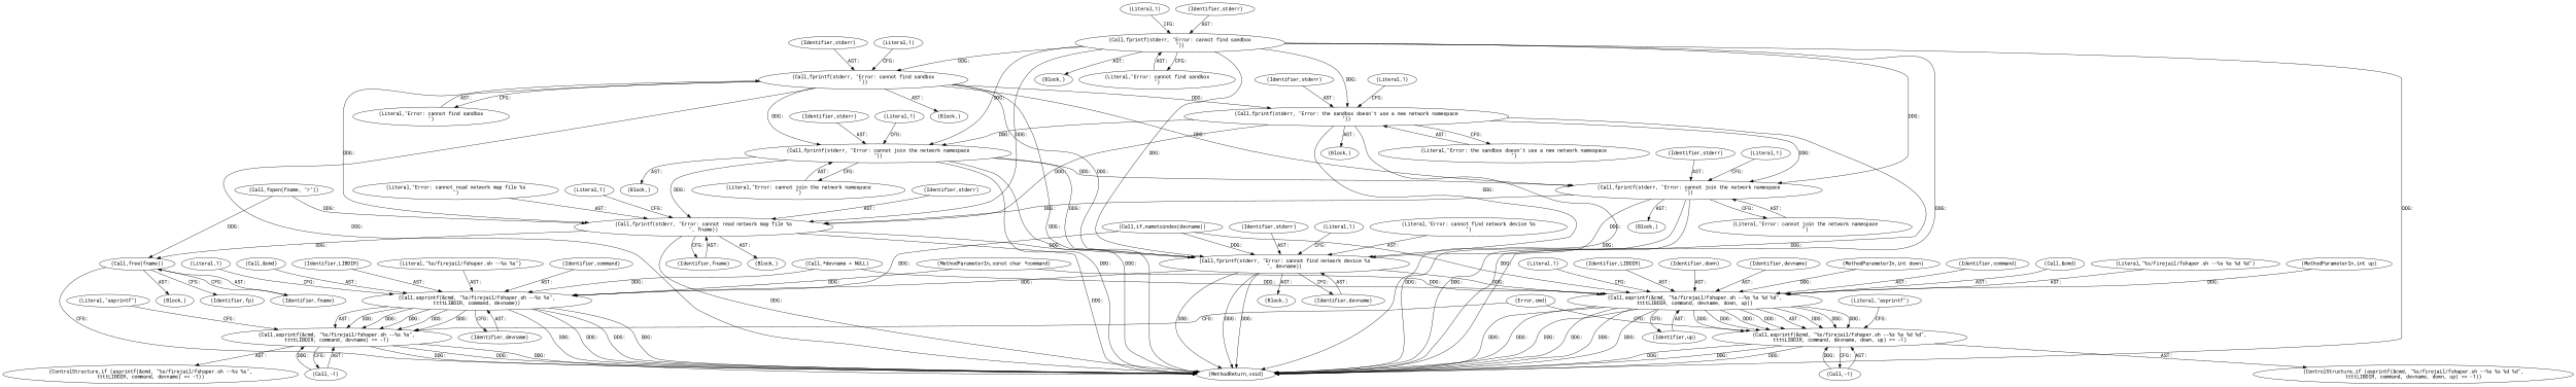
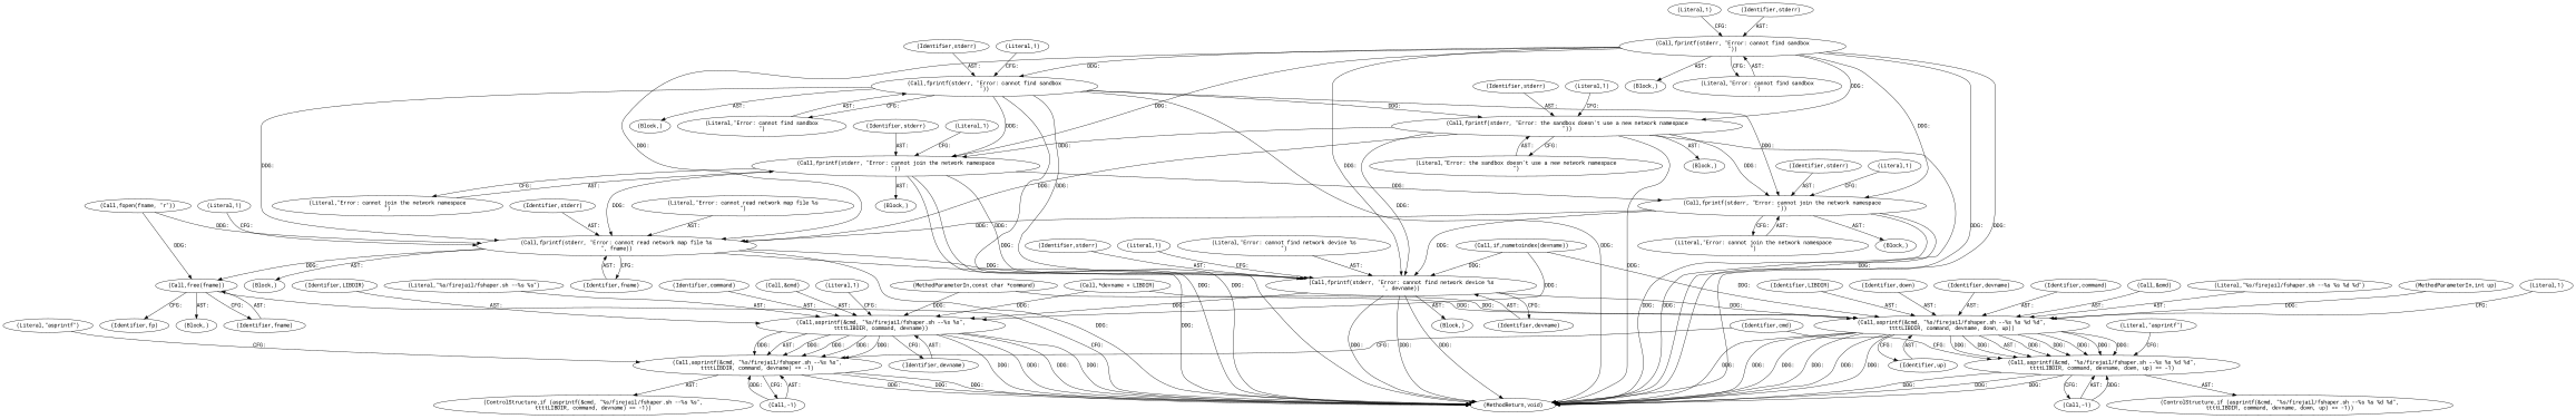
  digraph {
    fontname="Roboto Mono"
    node [fontname="Roboto Mono"]
    edge [fontname="Roboto Mono"]
    n1 [label="(Call,fprintf(stderr, \"Error: cannot find sandbox\n\"))"]
    n2 [label="(Call,fprintf(stderr, \"Error: cannot find sandbox\n\"))"]
    n3 [label="(Call,fprintf(stderr, \"Error: the sandbox doesn't use a new network namespace\n\"))"]
    n4 [label="(Call,fprintf(stderr, \"Error: cannot join the network namespace\n\"))"]
    n5 [label="(Call,fprintf(stderr, \"Error: cannot join the network namespace\n\"))"]
    n6 [label="(Call,fprintf(stderr, \"Error: cannot read network map file %s\n\", fname))"]
    n7 [label="(Call,fprintf(stderr, \"Error: cannot find network device %s\n\", devname))"]
    n8 [label="(Block,)"]
    n9 [label="(Literal,\"Error: cannot find sandbox\n\")"]
    n10 [label="(MethodReturn,void)"]
    n11 [label="(Literal,\"Error: cannot find sandbox\n\")"]
    n12 [label="(Block,)"]
    n13 [label="(Block,)"]
    n14 [label="(Literal,\"Error: the sandbox doesn't use a new network namespace\n\")"]
    n15 [label="(Block,)"]
    n16 [label="(Literal,\"Error: cannot join the network namespace\n\")"]
    n17 [label="(Literal,\"Error: cannot join the network namespace\n\")"]
    n18 [label="(Block,)"]
    n19 [label="(Call,free(fname))"]
    n20 [label="(Block,)"]
    n21 [label="(Identifier,fname)"]
    n22 [label="(Call,asprintf(&cmd, \"%s/firejail/fshaper.sh --%s %s %d %d\",\n\t\t\t\tLIBDIR, command, devname, down, up))"]
    n23 [label="(Call,asprintf(&cmd, \"%s/firejail/fshaper.sh --%s %s\",\n\t\t\t\tLIBDIR, command, devname))"]
    n24 [label="(Block,)"]
    n25 [label="(Identifier,devname)"]
    n26 [label="(Block,)"]
    n27 [label="(Identifier,fname)"]
    n28 [label="(Identifier,fp)"]
    n29 [label="(Call,asprintf(&cmd, \"%s/firejail/fshaper.sh --%s %s %d %d\",\n\t\t\t\tLIBDIR, command, devname, down, up) == -1)"]
    n30 [label="(Identifier,up)"]
    n31 [label="(Call,asprintf(&cmd, \"%s/firejail/fshaper.sh --%s %s\",\n\t\t\t\tLIBDIR, command, devname) == -1)"]
    n32 [label="(Identifier,devname)"]
    n33 [label="(ControlStructure,if (asprintf(&cmd, \"%s/firejail/fshaper.sh --%s %s %d %d\",\n\t\t\t\tLIBDIR, command, devname, down, up) == -1))"]
    n34 [label="(Call,-1)"]
    n35 [label="(ControlStructure,if (asprintf(&cmd, \"%s/firejail/fshaper.sh --%s %s\",\n\t\t\t\tLIBDIR, command, devname) == -1))"]
    n36 [label="(Call,-1)"]
    n37 [label="(Identifier,LIBDIR)"]
    n38 [label="(Identifier,down)"]
    n39 [label="(Identifier,command)"]
    n40 [label="(Literal,1)"]
-   n41 [label="(Call,*devname = NULL)"]
+   n41 [label="(Call,*devname = LIBDIR)"]
    n42 [label="(Identifier,devname)"]
    n43 [label="(Literal,1)"]
    n44 [label="(Literal,\"Error: cannot find network device %s\n\")"]
    n45 [label="(Literal,\"asprintf\")"]
-   n46 [label="(MethodParameterIn,int down)"]
    n47 [label="(Identifier,stderr)"]
    n48 [label="(Call,if_nametoindex(devname))"]
    n49 [label="(Identifier,stderr)"]
    n50 [label="(Literal,\"Error: cannot read network map file %s\n\")"]
    n51 [label="(Identifier,stderr)"]
    n52 [label="(Identifier,stderr)"]
    n53 [label="(Identifier,stderr)"]
    n54 [label="(Call,&cmd)"]
    n55 [label="(Identifier,command)"]
    n56 [label="(Identifier,stderr)"]
    n57 [label="(Literal,1)"]
    n58 [label="(Literal,1)"]
    n59 [label="(Literal,1)"]
    n60 [label="(Identifier,LIBDIR)"]
    n61 [label="(Call,&cmd)"]
    n62 [label="(Call,fopen(fname, \"r\"))"]
    n63 [label="(Literal,\"%s/firejail/fshaper.sh --%s %s %d %d\")"]
    n64 [label="(Identifier,stderr)"]
    n65 [label="(Literal,1)"]
    n66 [label="(Literal,1)"]
    n67 [label="(Literal,\"asprintf\")"]
    n68 [label="(Literal,1)"]
-   n69 [label="(Error,cmd)"]
+   n69 [label="(Identifier,cmd)"]
    n70 [label="(MethodParameterIn,int up)"]
    n71 [label="(Literal,1)"]
    n72 [label="(Literal,\"%s/firejail/fshaper.sh --%s %s\")"]
    n73 [label="(MethodParameterIn,const char *command)"]
    n1 -> n2 [label="DDG: "]
    n1 -> n3 [label="DDG: "]
    n1 -> n4 [label="DDG: "]
    n1 -> n5 [label="DDG: "]
    n1 -> n6 [label="DDG: "]
    n1 -> n7 [label="DDG: "]
    n1 -> n8 [label="AST: "]
    n1 -> n9 [label="CFG: "]
    n1 -> n10 [label="DDG: "]
    n1 -> n10 [label="DDG: "]
    n2 -> n3 [label="DDG: "]
    n2 -> n4 [label="DDG: "]
    n2 -> n5 [label="DDG: "]
    n2 -> n6 [label="DDG: "]
    n2 -> n7 [label="DDG: "]
    n2 -> n10 [label="DDG: "]
    n2 -> n10 [label="DDG: "]
    n2 -> n11 [label="CFG: "]
    n2 -> n12 [label="AST: "]
    n3 -> n4 [label="DDG: "]
    n3 -> n5 [label="DDG: "]
    n3 -> n6 [label="DDG: "]
    n3 -> n7 [label="DDG: "]
    n3 -> n10 [label="DDG: "]
    n3 -> n10 [label="DDG: "]
    n3 -> n13 [label="AST: "]
    n3 -> n14 [label="CFG: "]
    n4 -> n5 [label="DDG: "]
    n4 -> n6 [label="DDG: "]
    n4 -> n7 [label="DDG: "]
    n4 -> n10 [label="DDG: "]
    n4 -> n10 [label="DDG: "]
    n4 -> n15 [label="AST: "]
    n4 -> n16 [label="CFG: "]
    n5 -> n6 [label="DDG: "]
    n5 -> n7 [label="DDG: "]
    n5 -> n10 [label="DDG: "]
    n5 -> n10 [label="DDG: "]
    n5 -> n17 [label="CFG: "]
    n5 -> n18 [label="AST: "]
    n6 -> n7 [label="DDG: "]
    n6 -> n10 [label="DDG: "]
    n6 -> n10 [label="DDG: "]
    n6 -> n19 [label="DDG: "]
    n6 -> n20 [label="AST: "]
    n6 -> n21 [label="CFG: "]
    n7 -> n10 [label="DDG: "]
    n7 -> n10 [label="DDG: "]
    n7 -> n10 [label="DDG: "]
    n7 -> n22 [label="DDG: "]
    n7 -> n23 [label="DDG: "]
    n7 -> n24 [label="AST: "]
    n7 -> n25 [label="CFG: "]
    n9 -> n1 [label="AST: "]
    n11 -> n2 [label="AST: "]
    n14 -> n3 [label="AST: "]
    n16 -> n4 [label="AST: "]
    n17 -> n5 [label="AST: "]
    n19 -> n10 [label="CFG: "]
    n19 -> n26 [label="AST: "]
    n19 -> n27 [label="CFG: "]
    n19 -> n28 [label="CFG: "]
    n21 -> n6 [label="AST: "]
    n22 -> n10 [label="DDG: "]
    n22 -> n10 [label="DDG: "]
    n22 -> n10 [label="DDG: "]
    n22 -> n10 [label="DDG: "]
    n22 -> n10 [label="DDG: "]
    n22 -> n10 [label="DDG: "]
    n22 -> n29 [label="AST: "]
    n22 -> n29 [label="DDG: "]
    n22 -> n29 [label="DDG: "]
    n22 -> n29 [label="DDG: "]
    n22 -> n29 [label="DDG: "]
    n22 -> n29 [label="DDG: "]
    n22 -> n29 [label="DDG: "]
    n22 -> n29 [label="DDG: "]
    n22 -> n30 [label="CFG: "]
    n23 -> n10 [label="DDG: "]
    n23 -> n10 [label="DDG: "]
    n23 -> n10 [label="DDG: "]
    n23 -> n10 [label="DDG: "]
    n23 -> n31 [label="AST: "]
    n23 -> n31 [label="DDG: "]
    n23 -> n31 [label="DDG: "]
    n23 -> n31 [label="DDG: "]
    n23 -> n31 [label="DDG: "]
    n23 -> n31 [label="DDG: "]
    n23 -> n32 [label="CFG: "]
    n25 -> n7 [label="AST: "]
    n27 -> n19 [label="AST: "]
    n29 -> n10 [label="DDG: "]
    n29 -> n10 [label="DDG: "]
    n29 -> n10 [label="DDG: "]
    n29 -> n33 [label="AST: "]
    n29 -> n34 [label="CFG: "]
    n30 -> n22 [label="AST: "]
    n31 -> n10 [label="DDG: "]
    n31 -> n10 [label="DDG: "]
    n31 -> n10 [label="DDG: "]
    n31 -> n35 [label="AST: "]
    n31 -> n36 [label="CFG: "]
    n32 -> n23 [label="AST: "]
    n34 -> n29 [label="AST: "]
    n34 -> n29 [label="DDG: "]
    n36 -> n31 [label="AST: "]
    n36 -> n31 [label="DDG: "]
    n37 -> n22 [label="AST: "]
    n38 -> n22 [label="AST: "]
    n39 -> n23 [label="AST: "]
    n40 -> n4 [label="CFG: "]
    n41 -> n22 [label="DDG: "]
    n41 -> n23 [label="DDG: "]
    n42 -> n22 [label="AST: "]
    n43 -> n1 [label="CFG: "]
    n44 -> n7 [label="AST: "]
    n45 -> n31 [label="CFG: "]
-   n46 -> n22 [label="DDG: "]
    n47 -> n6 [label="AST: "]
    n48 -> n7 [label="DDG: "]
    n48 -> n22 [label="DDG: "]
    n48 -> n23 [label="DDG: "]
    n49 -> n3 [label="AST: "]
    n50 -> n6 [label="AST: "]
    n51 -> n2 [label="AST: "]
    n52 -> n7 [label="AST: "]
    n53 -> n1 [label="AST: "]
    n54 -> n23 [label="AST: "]
    n55 -> n22 [label="AST: "]
    n56 -> n5 [label="AST: "]
    n57 -> n23 [label="CFG: "]
    n58 -> n3 [label="CFG: "]
    n59 -> n7 [label="CFG: "]
    n60 -> n23 [label="AST: "]
    n61 -> n22 [label="AST: "]
    n62 -> n6 [label="DDG: "]
    n62 -> n19 [label="DDG: "]
    n63 -> n22 [label="AST: "]
    n64 -> n4 [label="AST: "]
    n65 -> n2 [label="CFG: "]
    n66 -> n5 [label="CFG: "]
    n67 -> n29 [label="CFG: "]
    n68 -> n6 [label="CFG: "]
    n69 -> n29 [label="CFG: "]
    n69 -> n31 [label="CFG: "]
    n70 -> n22 [label="DDG: "]
    n71 -> n22 [label="CFG: "]
    n72 -> n23 [label="AST: "]
    n73 -> n22 [label="DDG: "]
    n73 -> n23 [label="DDG: "]
  }
